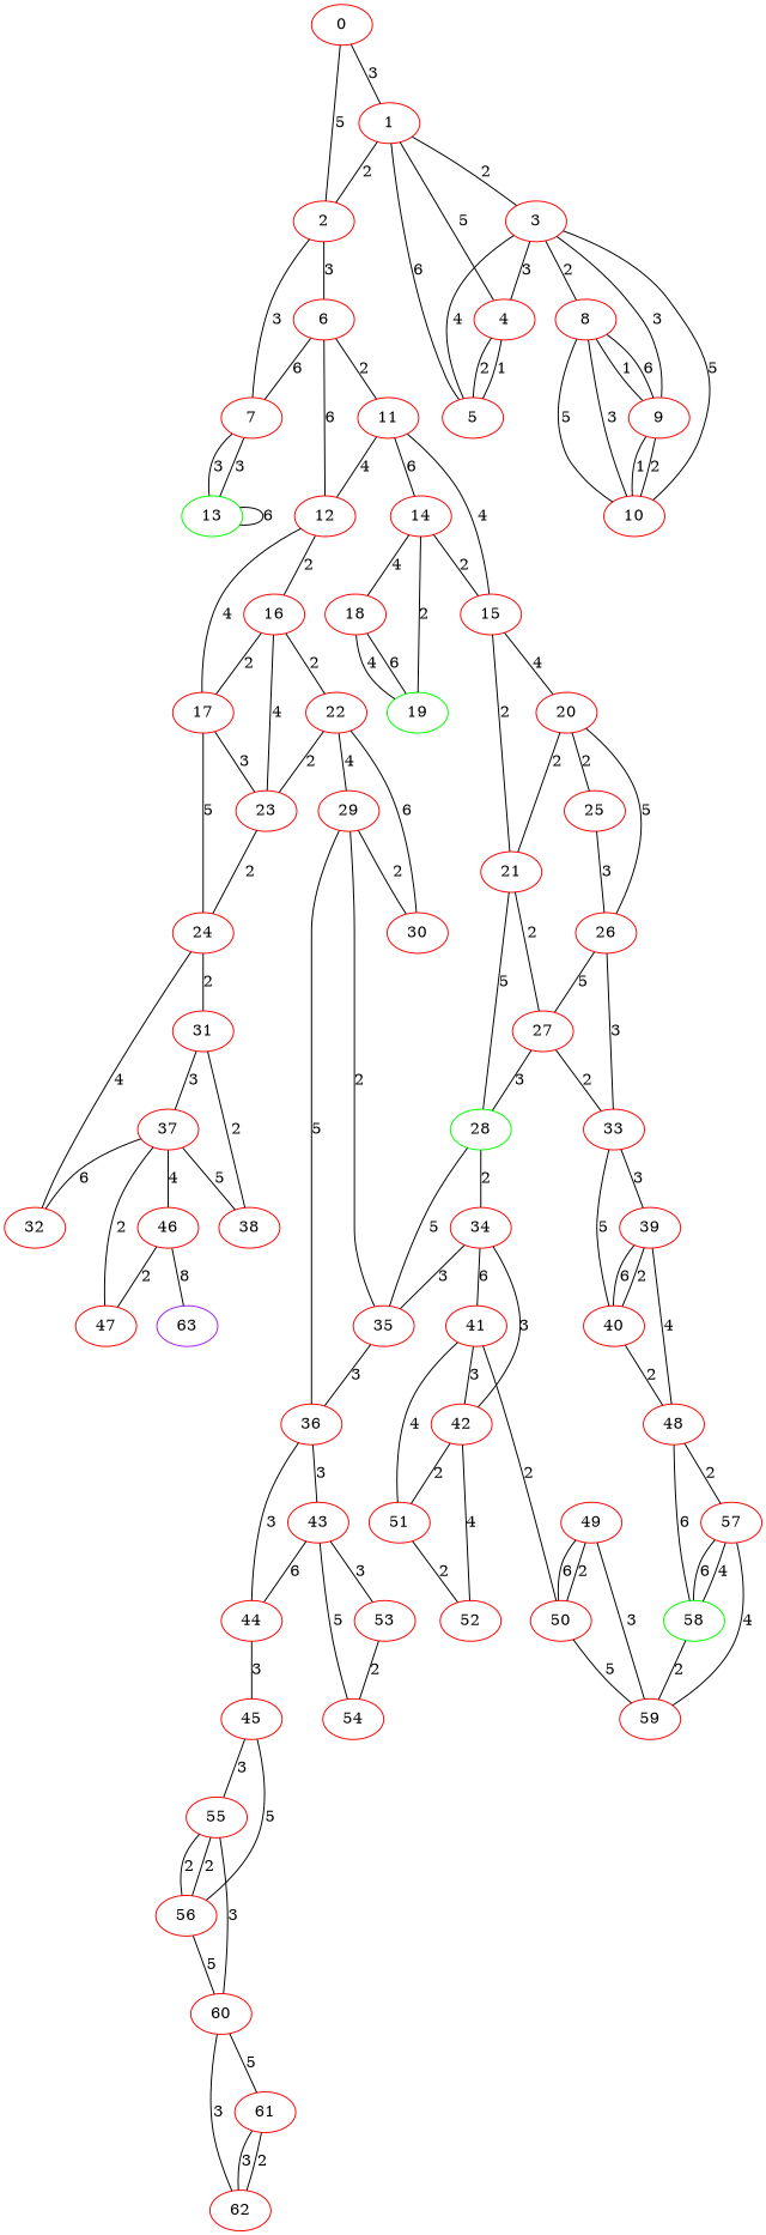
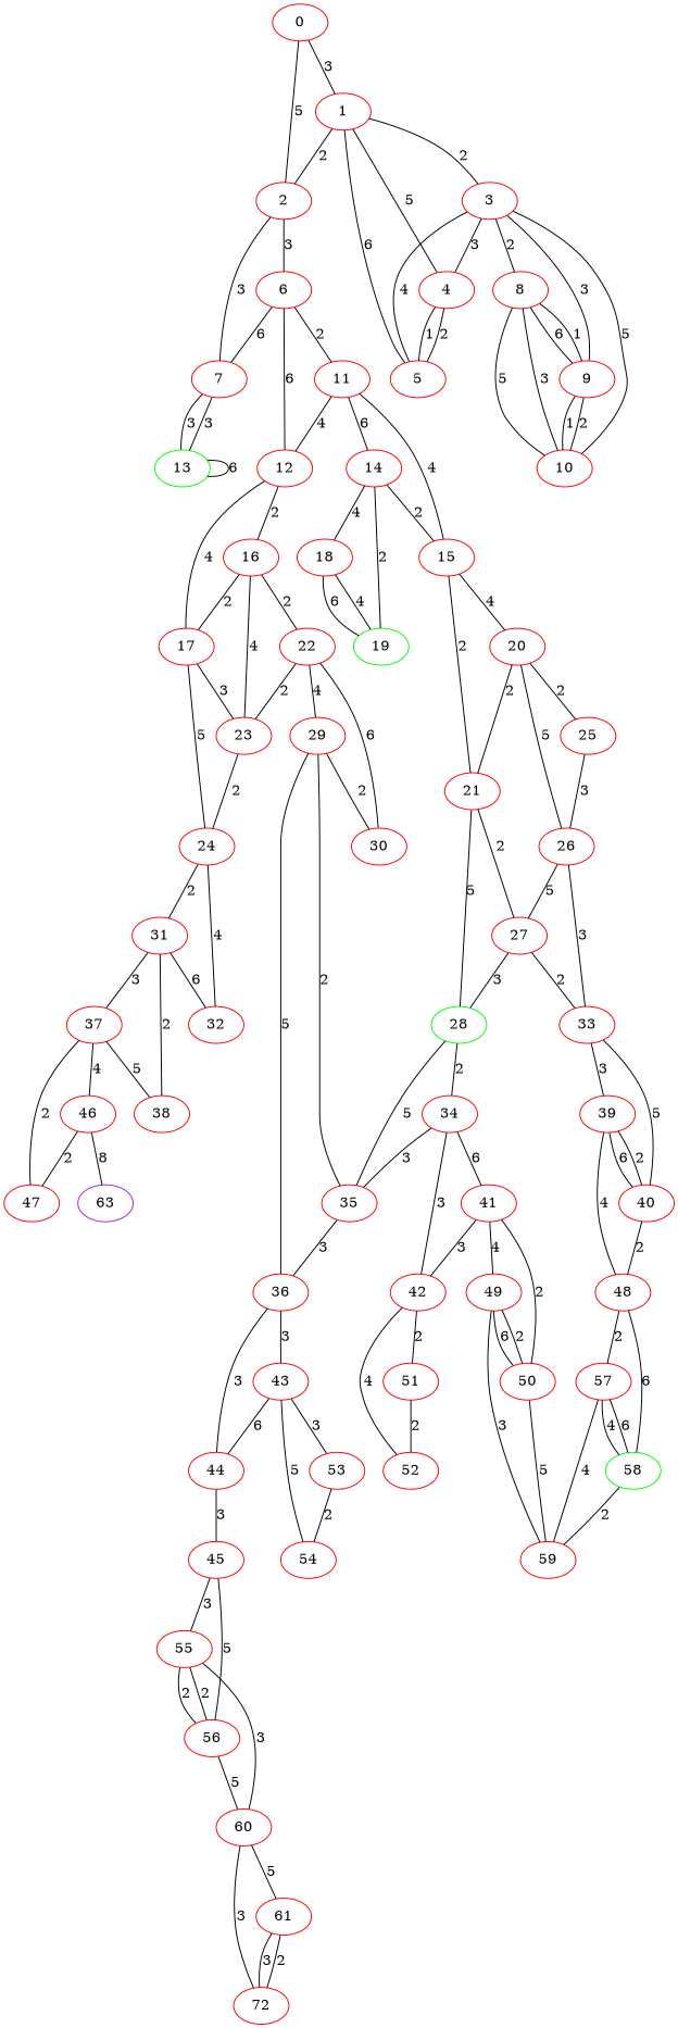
  graph {
    node [color=red weight=1]
    0
    1
    2
    3
    4
    5
    6
    7
    8
    9
    10
    11
    12
    13 [color=green weight=2]
    14
    15
    16
    17
    18
    19 [color=green weight=2]
    20
    21
    22
    23
    24
    25
    26
    27
    28 [color=green]
    29
    30
    31
    32
    33
    34
    35
    36
    37
    38
    39
    40
    41
    42
    43
    44
    46
    47
    48
    49
    50
    51
    52
    53
    54
    45
    63 [color=purple weight=4]
    57
    58 [color=green weight=2]
    59
    55
    56
    60
    61
-   62
+   62 [label=72]
    0 -- 1 [label=3]
    0 -- 2 [label=5]
    1 -- 2 [label=2]
    1 -- 3 [label=2]
    1 -- 4 [label=5]
    1 -- 5 [label=6]
    2 -- 6 [label=3]
    2 -- 7 [label=3]
    3 -- 4 [label=3]
    3 -- 5 [label=4]
    3 -- 8 [label=2]
    3 -- 9 [label=3]
    3 -- 10 [label=5]
    4 -- 5 [label=1]
    4 -- 5 [label=2]
    6 -- 7 [label=6]
    6 -- 11 [label=2]
    6 -- 12 [label=6]
    7 -- 13 [label=3]
    7 -- 13 [label=3]
    8 -- 9 [label=6]
    8 -- 9 [label=1]
    8 -- 10 [label=5]
    8 -- 10 [label=3]
    9 -- 10 [label=1]
    9 -- 10 [label=2]
    11 -- 12 [label=4]
    11 -- 14 [label=6]
    11 -- 15 [label=4]
    12 -- 16 [label=2]
    12 -- 17 [label=4]
    13 -- 13 [label=6]
    14 -- 15 [label=2]
    14 -- 18 [label=4]
    14 -- 19 [label=2]
    15 -- 20 [label=4]
    15 -- 21 [label=2]
    16 -- 17 [label=2]
    16 -- 22 [label=2]
    16 -- 23 [label=4]
    17 -- 23 [label=3]
    17 -- 24 [label=5]
    18 -- 19 [label=6]
    18 -- 19 [label=4]
    20 -- 21 [label=2]
    20 -- 25 [label=2]
    20 -- 26 [label=5]
    21 -- 27 [label=2]
    21 -- 28 [label=5]
    22 -- 23 [label=2]
    22 -- 29 [label=4]
    22 -- 30 [label=6]
    23 -- 24 [label=2]
    24 -- 31 [label=2]
    24 -- 32 [label=4]
    25 -- 26 [label=3]
    26 -- 27 [label=5]
    26 -- 33 [label=3]
    27 -- 28 [label=3]
    27 -- 33 [label=2]
    28 -- 34 [label=2]
    28 -- 35 [label=5]
    29 -- 30 [label=2]
    29 -- 35 [label=2]
    29 -- 36 [label=5]
-   37 -- 32 [label=6]
+   31 -- 32 [label=6]
    31 -- 37 [label=3]
    31 -- 38 [label=2]
    33 -- 39 [label=3]
    33 -- 40 [label=5]
    34 -- 35 [label=3]
    34 -- 41 [label=6]
    34 -- 42 [label=3]
    35 -- 36 [label=3]
    36 -- 43 [label=3]
    36 -- 44 [label=3]
    37 -- 38 [label=5]
    37 -- 46 [label=4]
    37 -- 47 [label=2]
    39 -- 40 [label=6]
    39 -- 40 [label=2]
    39 -- 48 [label=4]
    40 -- 48 [label=2]
    41 -- 42 [label=3]
-   41 -- 51 [label=4]
+   41 -- 49 [label=4]
    41 -- 50 [label=2]
    42 -- 51 [label=2]
    42 -- 52 [label=4]
    43 -- 44 [label=6]
    43 -- 53 [label=3]
    43 -- 54 [label=5]
    44 -- 45 [label=3]
    46 -- 47 [label=2]
    46 -- 63 [label=8]
    48 -- 57 [label=2]
    48 -- 58 [label=6]
    49 -- 50 [label=6]
    49 -- 50 [label=2]
    49 -- 59 [label=3]
    50 -- 59 [label=5]
    51 -- 52 [label=2]
    53 -- 54 [label=2]
    45 -- 55 [label=3]
    45 -- 56 [label=5]
    57 -- 58 [label=4]
    57 -- 58 [label=6]
    57 -- 59 [label=4]
    58 -- 59 [label=2]
    55 -- 56 [label=2]
    55 -- 56 [label=2]
    55 -- 60 [label=3]
    56 -- 60 [label=5]
    60 -- 61 [label=5]
    60 -- 62 [label=3]
    61 -- 62 [label=3]
    61 -- 62 [label=2]
  }
